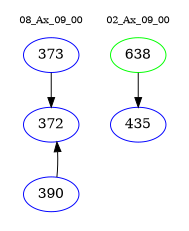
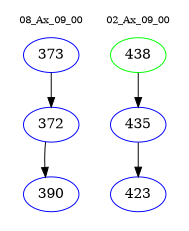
  digraph {
    node [color=blue]
    edge [color=black]
    n1 [label=373]
    n2 [label=372]
    n3 [label=390]
-   n4 [color=green label=638]
+   n4 [color=green label=438]
    n5 [label=435]
+   n6 [label=423]
    subgraph cluster_1 {
      color=white
      fontsize=10
      label="08_Ax_09_00"
      n1
      n2
      n3
    }
    subgraph cluster_2 {
      color=white
      fontsize=10
      label="02_Ax_09_00"
      n4
      n5
+     n6
    }
    n1 -> n2
-   n3 -> n2
+   n2 -> n3
    n4 -> n5
+   n5 -> n6
  }
